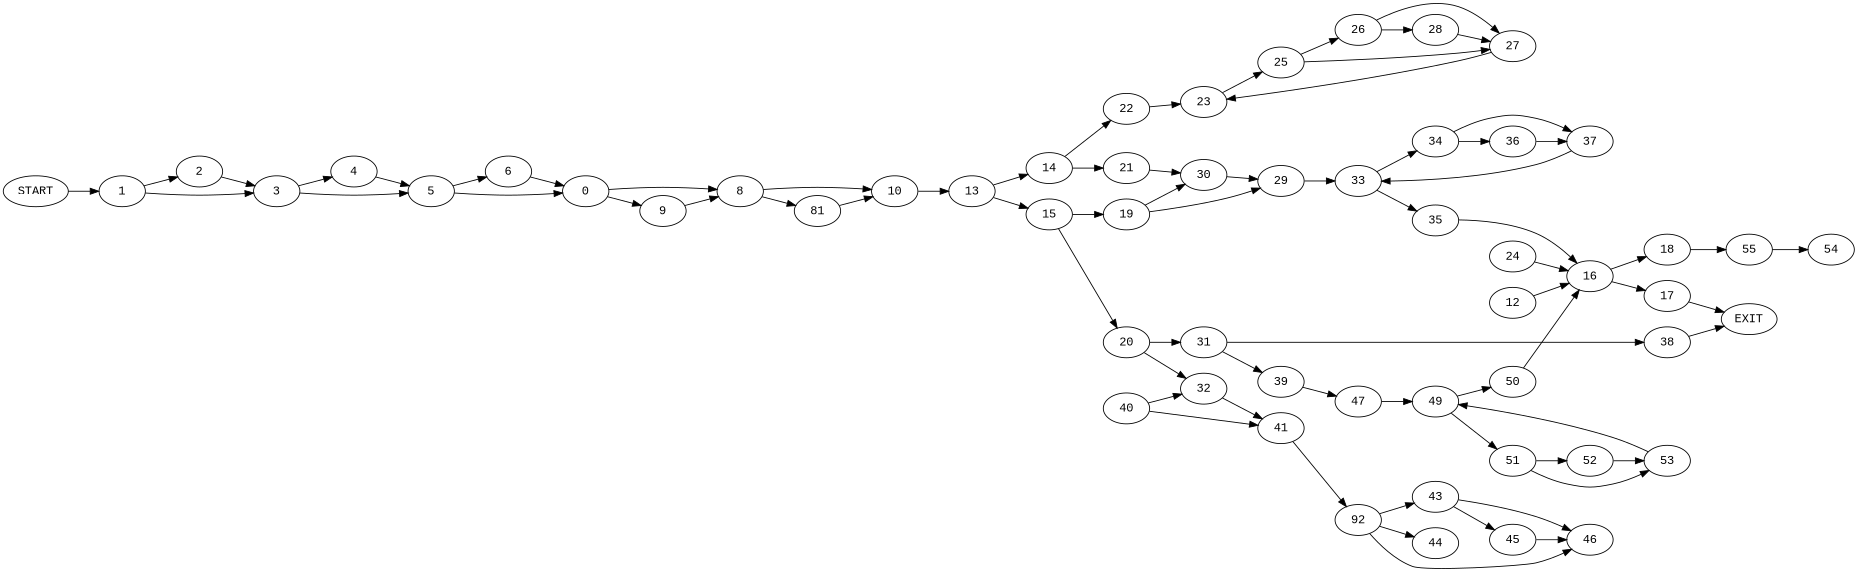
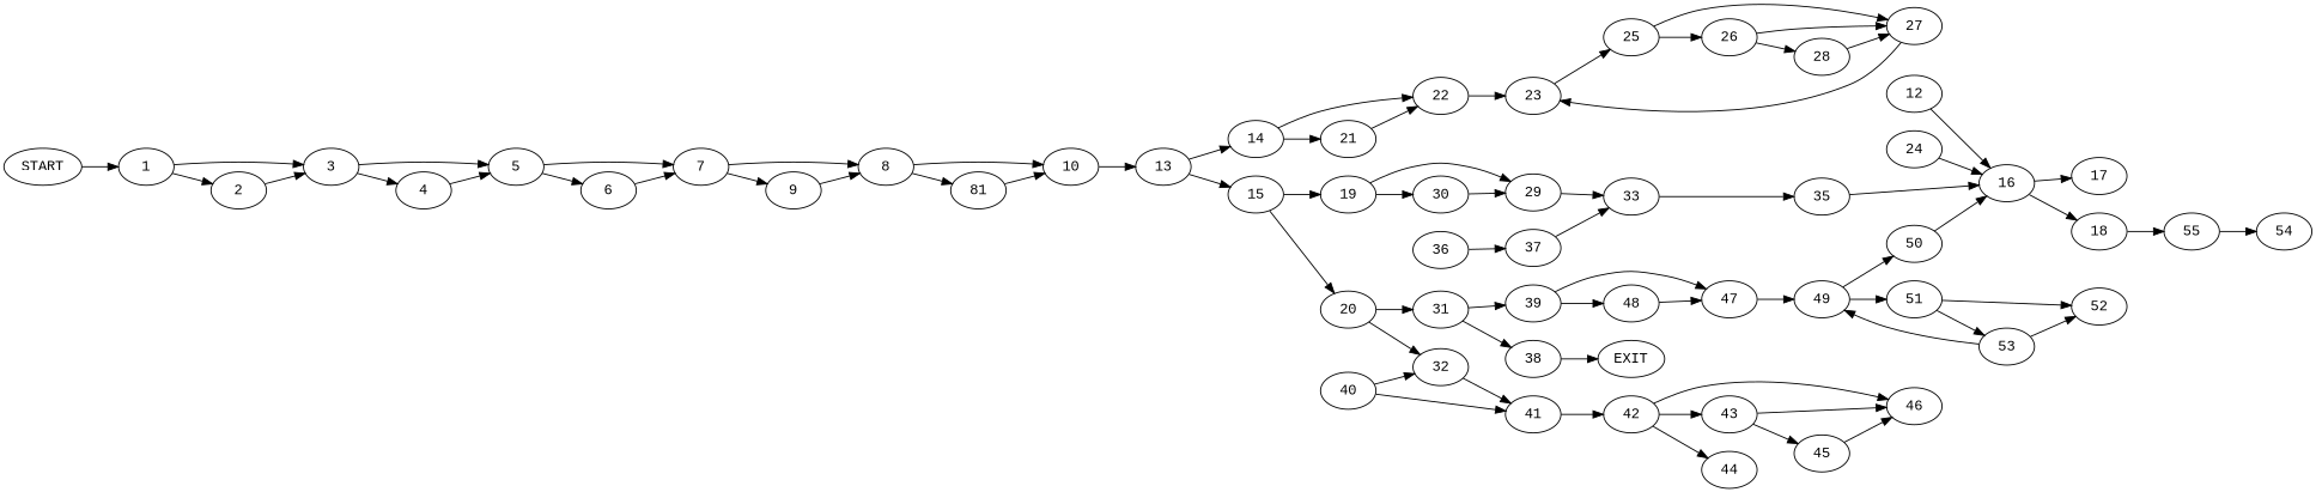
  digraph {
    fontname="Liberation Mono"
    rankdir=LR
    node [fontname="Liberation Mono"]
    edge [fontname="Liberation Mono"]
    n1 [label=START]
    1
    2
    3
    n5 [label=EXIT]
    4
    5
    6
-   7 [label=0]
+   7
    8
    9
    10
    n13 [label=81]
    13
    12
    16
    14
    15
    17
    18
    21
    22
    19
    20
    23
    29
    30
    31
    32
    55
    54
    33
    38
    39
    41
    25
    24
    26
    27
    28
-   34
    35
    47
+   48
    40
-   42 [label=92]
+   42
    36
    37
    49
    43
    44
    46
    45
    50
    51
    52
    53
    n1 -> 1
    1 -> 2
    1 -> 3
    2 -> 3
    3 -> 4
    3 -> 5
    4 -> 5
    5 -> 6
    5 -> 7
    6 -> 7
    7 -> 8
    7 -> 9
    8 -> 10
    8 -> n13
    9 -> 8
    10 -> 13
    n13 -> 10
    13 -> 14
    13 -> 15
    12 -> 16
    16 -> 17
    16 -> 18
    14 -> 21
    14 -> 22
    15 -> 19
    15 -> 20
-   17 -> n5
    18 -> 55
-   21 -> 30
+   21 -> 22
    22 -> 23
    19 -> 29
    19 -> 30
    20 -> 31
    20 -> 32
    23 -> 25
    29 -> 33
    30 -> 29
    31 -> 38
    31 -> 39
    32 -> 41
    55 -> 54
-   33 -> 34
    33 -> 35
    38 -> n5
    39 -> 47
+   39 -> 48
    41 -> 42
    25 -> 26
    25 -> 27
    24 -> 16
    26 -> 27
    26 -> 28
    27 -> 23
    28 -> 27
-   34 -> 36
-   34 -> 37
    35 -> 16
    47 -> 49
+   48 -> 47
    40 -> 32
    40 -> 41
    42 -> 43
    42 -> 44
    42 -> 46
    36 -> 37
    37 -> 33
    49 -> 50
    49 -> 51
    43 -> 46
    43 -> 45
    45 -> 46
    50 -> 16
    51 -> 52
    51 -> 53
-   52 -> 53
+   53 -> 52
    53 -> 49
  }
